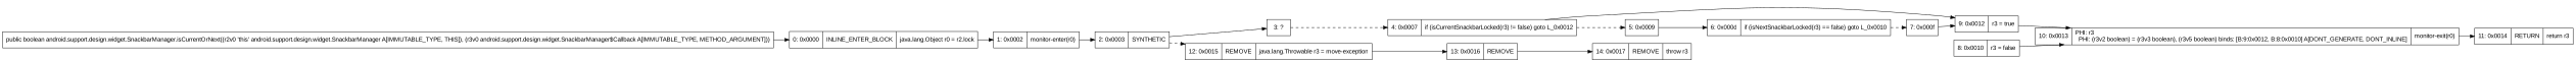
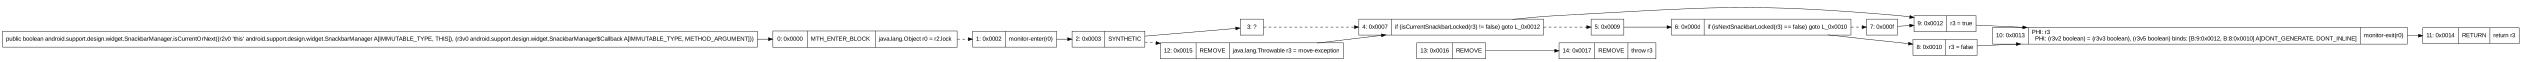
  digraph {
    fontname="Liberation Sans"
    rankdir=LR
    node [fontname="Liberation Sans" shape=record]
    edge [fontname="Liberation Sans"]
-   n1 [label="{0\:\ 0x0000|INLINE_ENTER_BLOCK\l|java.lang.Object r0 = r2.lock\l}"]
+   n1 [label="{0\:\ 0x0000|MTH_ENTER_BLOCK\l|java.lang.Object r0 = r2.lock\l}"]
    n2 [label="{1\:\ 0x0002|monitor\-enter(r0)\l}"]
    n3 [label="{2\:\ 0x0003|SYNTHETIC\l}"]
    n4 [label="{3\:\ ?}"]
    n5 [label="{12\:\ 0x0015|REMOVE\l|java.lang.Throwable r3 = move\-exception\l}"]
    n6 [label="{4\:\ 0x0007|if (isCurrentSnackbarLocked(r3) != false) goto L_0x0012\l}"]
    n7 [label="{13\:\ 0x0016|REMOVE\l}"]
    n8 [label="{5\:\ 0x0009}"]
    n9 [label="{9\:\ 0x0012|r3 = true\l}"]
    n10 [label="{6\:\ 0x000d|if (isNextSnackbarLocked(r3) == false) goto L_0x0010\l}"]
    n11 [label="{10\:\ 0x0013|PHI: r3 \l  PHI: (r3v2 boolean) = (r3v3 boolean), (r3v5 boolean) binds: [B:9:0x0012, B:8:0x0010] A[DONT_GENERATE, DONT_INLINE]\l|monitor\-exit(r0)\l}"]
    n12 [label="{7\:\ 0x000f}"]
    n13 [label="{8\:\ 0x0010|r3 = false\l}"]
    n14 [label="{11\:\ 0x0014|RETURN\l|return r3\l}"]
    n15 [label="{14\:\ 0x0017|REMOVE\l|throw r3\l}"]
    n16 [label="{public boolean android.support.design.widget.SnackbarManager.isCurrentOrNext((r2v0 'this' android.support.design.widget.SnackbarManager A[IMMUTABLE_TYPE, THIS]), (r3v0 android.support.design.widget.SnackbarManager$Callback A[IMMUTABLE_TYPE, METHOD_ARGUMENT])) }"]
-   n1 -> n2
+   n1 -> n2 [style=dashed]
    n2 -> n3
    n3 -> n4
    n3 -> n5 [style=dashed]
    n4 -> n6 [style=dashed]
-   n5 -> n7
+   n5 -> n6
    n6 -> n8 [style=dashed]
    n6 -> n9
    n7 -> n15
    n8 -> n10
    n9 -> n11
    n10 -> n12 [style=dashed]
+   n10 -> n13
    n11 -> n14
    n12 -> n9
    n13 -> n11
    n16 -> n1
  }
